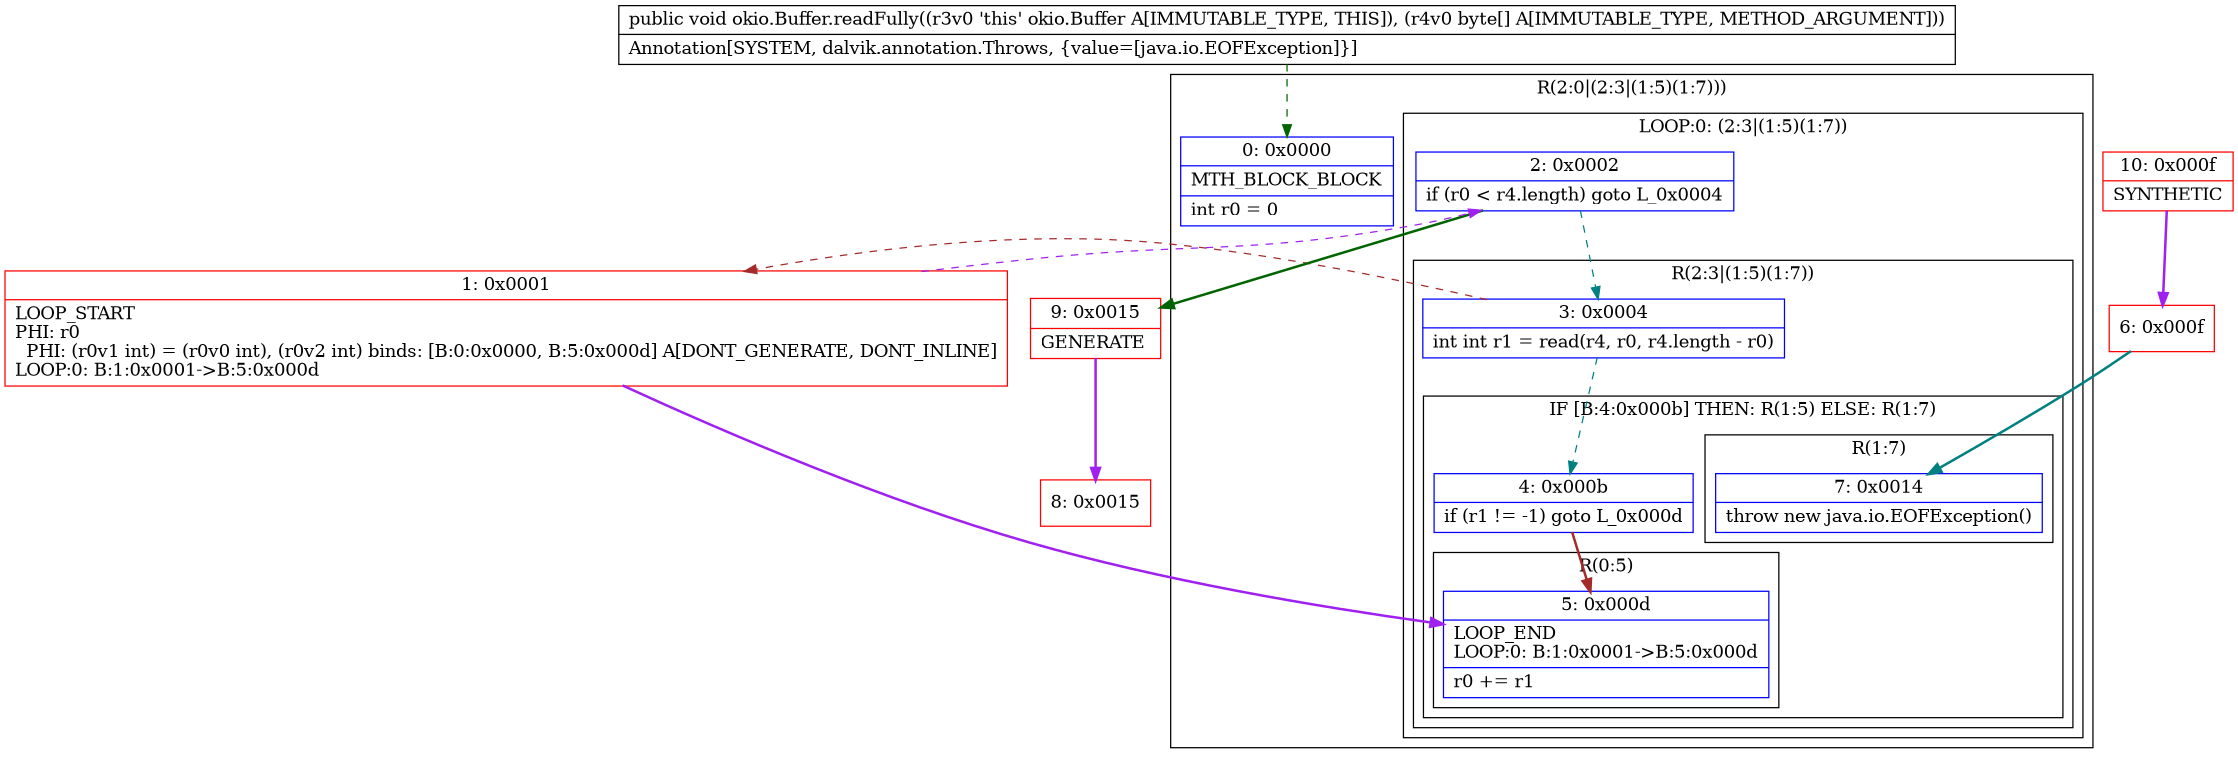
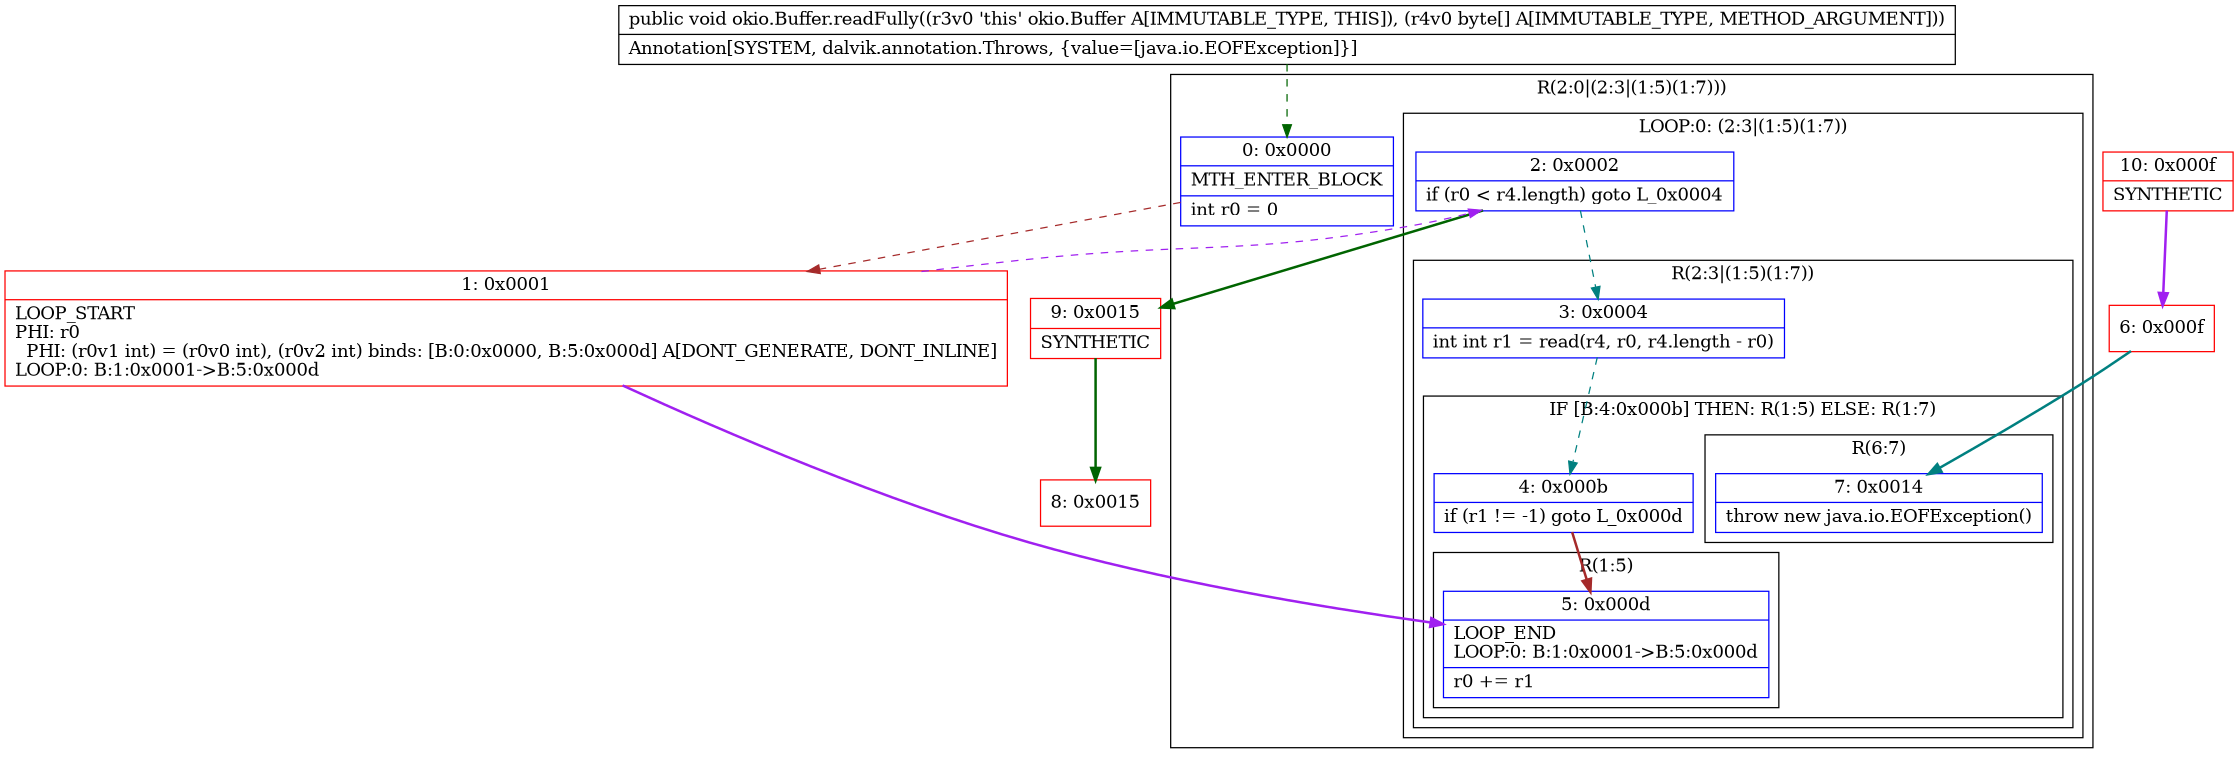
  digraph {
    node [color=blue shape=record]
    edge [color=purple style=bold]
    n1 [label="{5\:\ 0x000d|LOOP_END\lLOOP:0: B:1:0x0001\-\>B:5:0x000d\l|r0 += r1\l}"]
    n2 [label="{7\:\ 0x0014|throw new java.io.EOFException()\l}"]
    n3 [label="{4\:\ 0x000b|if (r1 != \-1) goto L_0x000d\l}"]
    n4 [label="{3\:\ 0x0004|int int r1 = read(r4, r0, r4.length \- r0)\l}"]
    n5 [label="{2\:\ 0x0002|if (r0 \< r4.length) goto L_0x0004\l}"]
-   n6 [label="{0\:\ 0x0000|MTH_BLOCK_BLOCK\l|int r0 = 0\l}"]
-   n7 [color=red label="{9\:\ 0x0015|GENERATE\l}"]
+   n6 [label="{0\:\ 0x0000|MTH_ENTER_BLOCK\l|int r0 = 0\l}"]
+   n7 [color=red label="{9\:\ 0x0015|SYNTHETIC\l}"]
    n8 [color=red label="{1\:\ 0x0001|LOOP_START\lPHI: r0 \l  PHI: (r0v1 int) = (r0v0 int), (r0v2 int) binds: [B:0:0x0000, B:5:0x000d] A[DONT_GENERATE, DONT_INLINE]\lLOOP:0: B:1:0x0001\-\>B:5:0x000d\l}"]
    n9 [color=red label="{8\:\ 0x0015}"]
    n10 [color=red label="{10\:\ 0x000f|SYNTHETIC\l}"]
    n11 [color=red label="{6\:\ 0x000f}"]
    n12 [label="{public void okio.Buffer.readFully((r3v0 'this' okio.Buffer A[IMMUTABLE_TYPE, THIS]), (r4v0 byte[] A[IMMUTABLE_TYPE, METHOD_ARGUMENT]))  | Annotation[SYSTEM, dalvik.annotation.Throws, \{value=[java.io.EOFException]\}]\l}" color=""]
    subgraph cluster_1 {
      label="R(2:0|(2:3|(1:5)(1:7)))"
      n6
      subgraph cluster_2 {
        label="LOOP:0: (2:3|(1:5)(1:7))"
        n5
        subgraph cluster_3 {
          label="R(2:3|(1:5)(1:7))"
          n4
          subgraph cluster_4 {
            label="IF [B:4:0x000b] THEN: R(1:5) ELSE: R(1:7)"
            n3
            subgraph cluster_5 {
-             label="R(0:5)"
+             label="R(1:5)"
              n1
            }
            subgraph cluster_6 {
-             label="R(1:7)"
+             label="R(6:7)"
              n2
            }
          }
        }
      }
    }
    n3 -> n1 [color=brown]
    n4 -> n3 [color=teal style=dashed]
    n5 -> n4 [color=teal style=dashed]
    n5 -> n7 [color=darkgreen]
-   n4 -> n8 [color=brown style=dashed]
-   n7 -> n9
+   n6 -> n8 [color=brown style=dashed]
+   n7 -> n9 [color=darkgreen]
    n8 -> n1
    n8 -> n5 [style=dashed]
    n10 -> n11
    n11 -> n2 [color=teal]
    n12 -> n6 [color=darkgreen style=dashed]
  }
